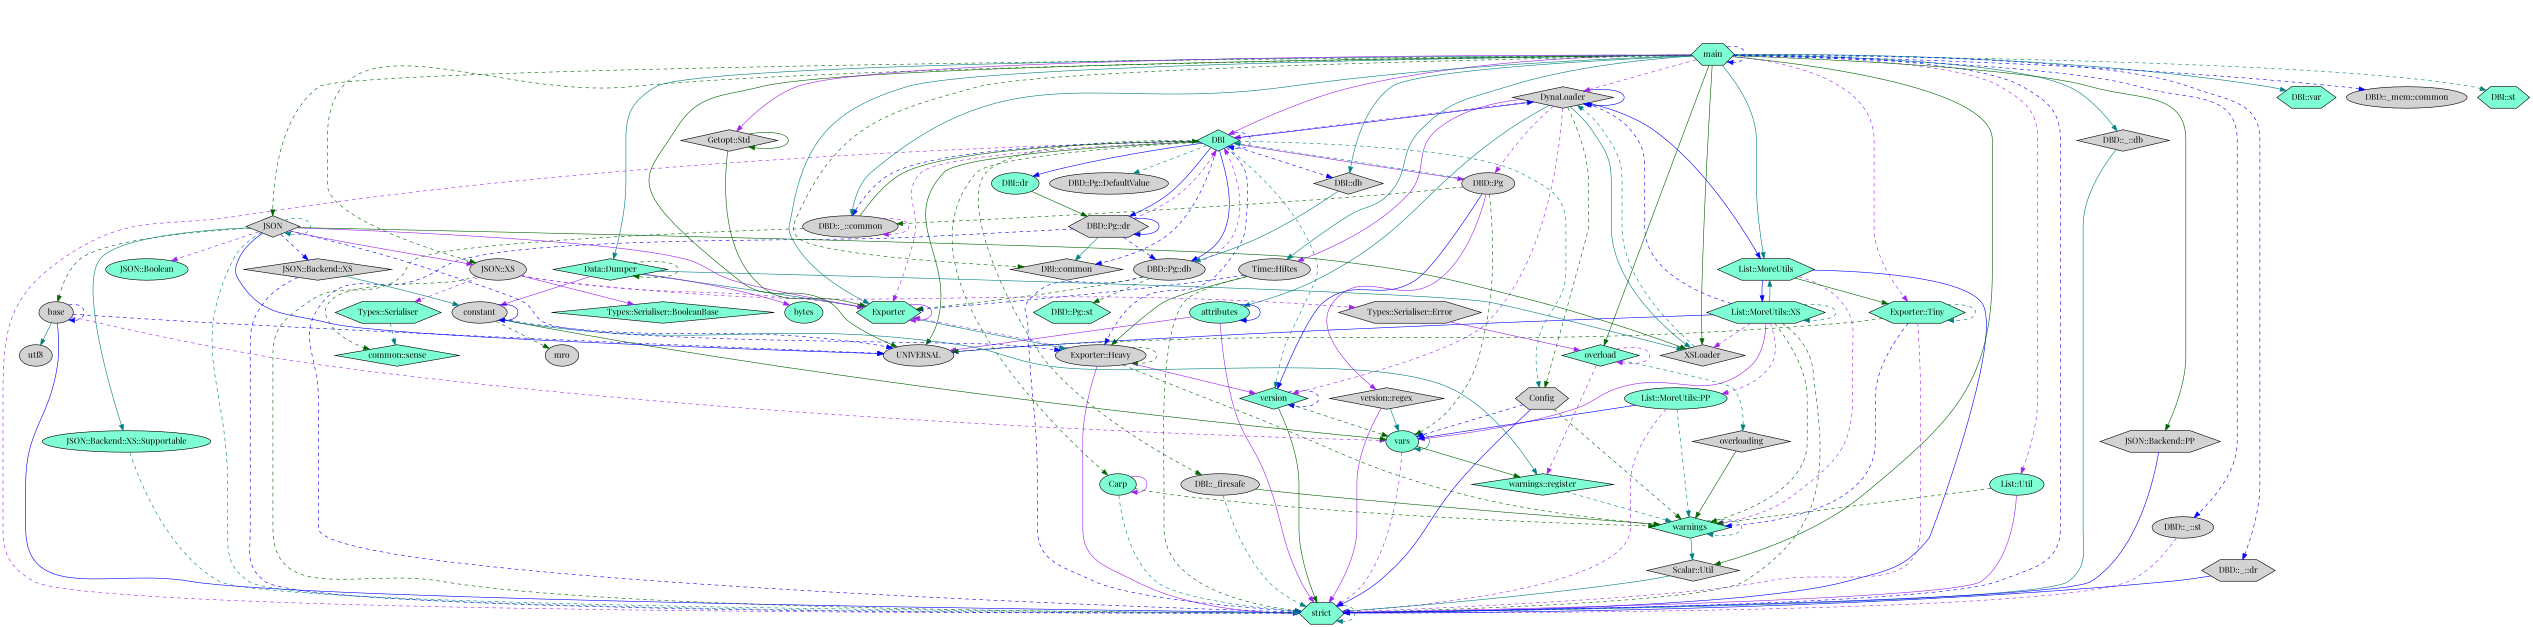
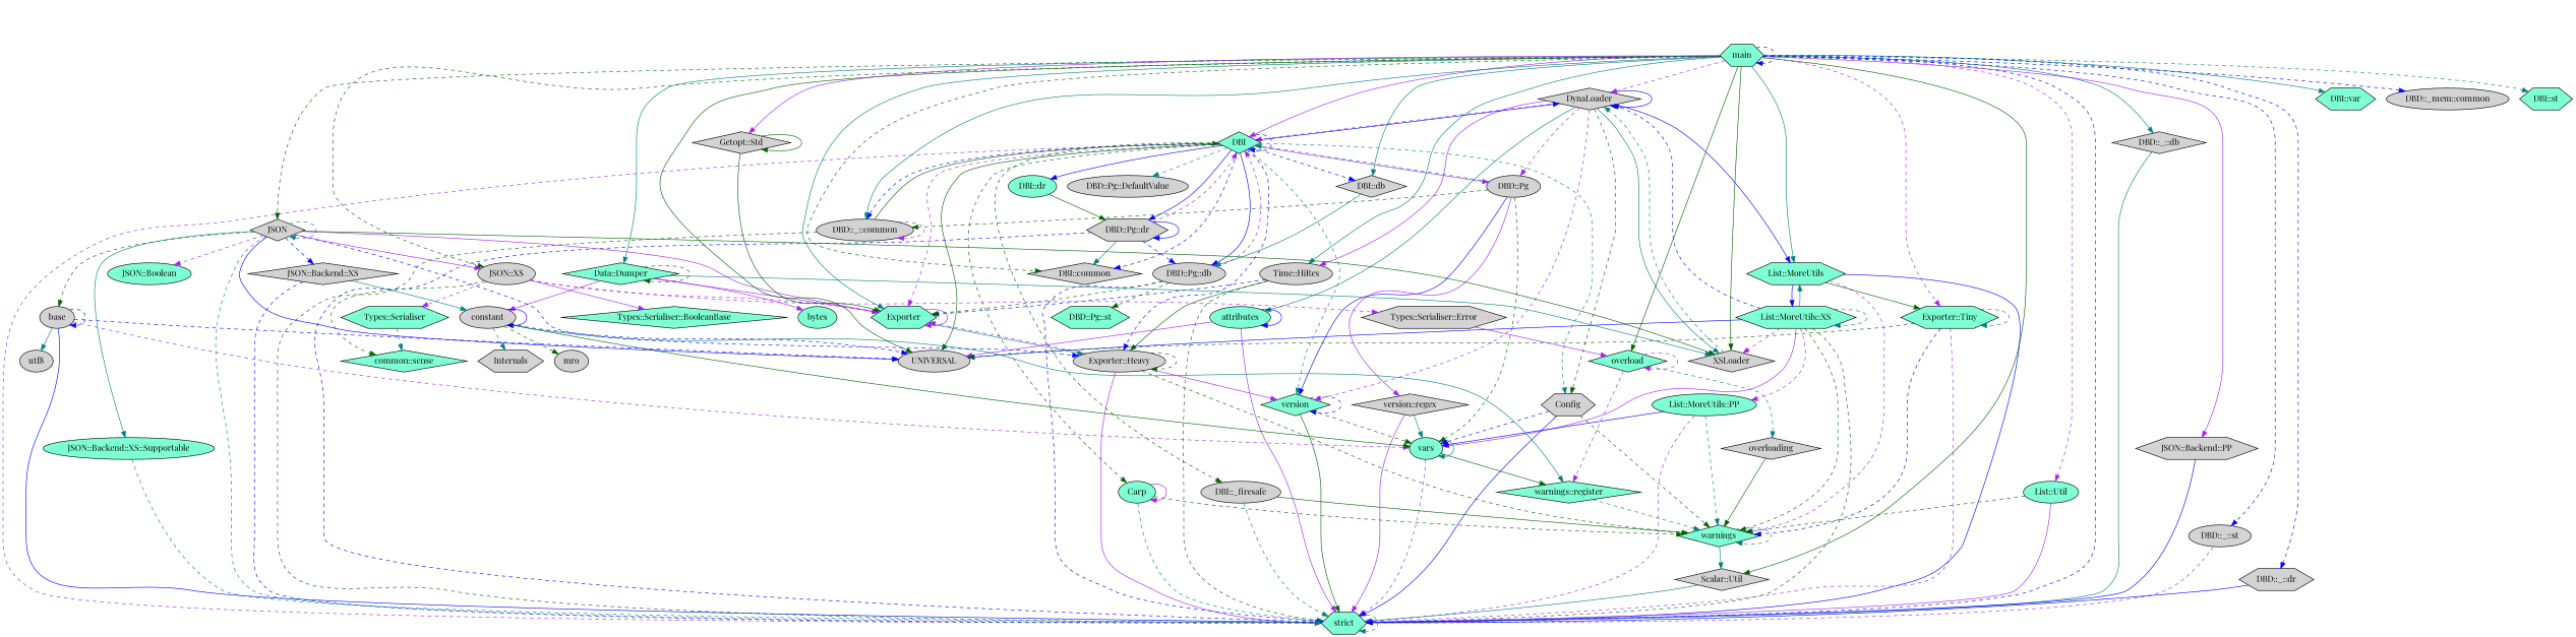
  digraph {
    fontname="Playfair Display"
    node [fillcolor=lightgrey fontname="Playfair Display" shape=ellipse style=filled]
    edge [color=purple fontname="Playfair Display" style=dashed]
    "strict" [fillcolor=aquamarine shape=hexagon]
    "Time::HiRes"
    Exporter [fillcolor=aquamarine shape=hexagon]
    "Exporter::Heavy"
    warnings [fillcolor=aquamarine shape=diamond]
    version [fillcolor=aquamarine shape=diamond]
    base
    utf8
    vars [fillcolor=aquamarine]
    UNIVERSAL
    "warnings::register" [fillcolor=aquamarine shape=diamond]
    "List::MoreUtils::XS" [fillcolor=aquamarine shape=hexagon]
    DynaLoader [shape=diamond]
    "List::MoreUtils::PP" [fillcolor=aquamarine]
    XSLoader [shape=diamond]
    "List::MoreUtils" [fillcolor=aquamarine shape=hexagon]
    DBI [fillcolor=aquamarine shape=diamond]
    "DBD::Pg"
    Config [shape=hexagon]
    attributes [fillcolor=aquamarine]
    "Scalar::Util" [shape=diamond]
    "Exporter::Tiny" [fillcolor=aquamarine shape=hexagon]
    "DBI::db" [shape=diamond]
    "DBD::Pg::db"
    Carp [fillcolor=aquamarine]
    "DBI::_firesafe"
    "DBI::dr" [fillcolor=aquamarine]
    "DBD::Pg::dr" [shape=hexagon]
    "DBD::_::common"
    "DBI::common" [shape=diamond]
    "DBD::Pg::DefaultValue"
    "version::regex" [shape=diamond]
    "Data::Dumper" [fillcolor=aquamarine shape=diamond]
    constant
    bytes [fillcolor=aquamarine]
+   Internals [shape=hexagon]
    mro
    "JSON::XS"
    "Types::Serialiser::BooleanBase" [fillcolor=aquamarine shape=diamond]
    "Types::Serialiser" [fillcolor=aquamarine shape=hexagon]
    "common::sense" [fillcolor=aquamarine shape=diamond]
    "Types::Serialiser::Error" [shape=hexagon]
    overload [fillcolor=aquamarine shape=diamond]
    overloading [shape=diamond]
    "DBD::Pg::st" [fillcolor=aquamarine shape=hexagon]
    JSON [shape=diamond]
    "JSON::Backend::XS" [shape=diamond]
    "JSON::Boolean" [fillcolor=aquamarine]
    "JSON::Backend::XS::Supportable" [fillcolor=aquamarine]
    main [fillcolor=aquamarine shape=hexagon]
    "List::Util" [fillcolor=aquamarine]
    "DBD::_::db" [shape=diamond]
    "JSON::Backend::PP" [shape=hexagon]
    "DBI::var" [fillcolor=aquamarine shape=hexagon]
    "DBD::_mem::common"
    "DBD::_::st"
    "DBI::st" [fillcolor=aquamarine shape=hexagon]
    "DBD::_::dr" [shape=hexagon]
    "Getopt::Std" [shape=diamond]
    "strict" -> "strict" [color=teal]
    "Time::HiRes" -> "strict" [color=darkgreen]
    "Time::HiRes" -> Exporter [color=blue]
    "Time::HiRes" -> "Exporter::Heavy" [color=darkgreen style=solid]
    Exporter -> Exporter [style=solid]
    Exporter -> "Exporter::Heavy" [color=teal style=solid]
    "Exporter::Heavy" -> "strict" [style=solid]
    "Exporter::Heavy" -> Exporter
    "Exporter::Heavy" -> "Exporter::Heavy" [color=darkgreen]
    "Exporter::Heavy" -> warnings [color=darkgreen]
    "Exporter::Heavy" -> version [style=solid]
    warnings -> warnings [color=teal]
    warnings -> "Scalar::Util" [color=teal style=solid]
    version -> "strict" [color=darkgreen style=solid]
    version -> version [color=blue]
    version -> vars [color=darkgreen]
    base -> "strict" [color=blue style=solid]
    base -> base [color=blue]
    base -> utf8 [color=teal style=solid]
    base -> vars
    base -> UNIVERSAL [color=blue]
    vars -> "strict"
    vars -> vars [color=teal style=solid]
    vars -> "warnings::register" [color=darkgreen style=solid]
    "warnings::register" -> warnings [color=teal]
    "List::MoreUtils::XS" -> "strict" [color=darkgreen]
    "List::MoreUtils::XS" -> warnings [color=darkgreen]
    "List::MoreUtils::XS" -> vars [style=solid]
    "List::MoreUtils::XS" -> UNIVERSAL [color=blue style=solid]
    "List::MoreUtils::XS" -> "List::MoreUtils::XS" [color=teal]
    "List::MoreUtils::XS" -> DynaLoader [color=blue]
    "List::MoreUtils::XS" -> "List::MoreUtils::PP"
    "List::MoreUtils::XS" -> XSLoader
    "List::MoreUtils::XS" -> "List::MoreUtils" [color=teal style=solid]
    DynaLoader -> "Time::HiRes" [style=solid]
    DynaLoader -> version
    DynaLoader -> DynaLoader [color=blue style=solid]
    DynaLoader -> XSLoader [color=teal style=solid]
    DynaLoader -> "List::MoreUtils" [color=blue style=solid]
    DynaLoader -> DBI
    DynaLoader -> "DBD::Pg"
    DynaLoader -> Config [color=darkgreen]
    DynaLoader -> attributes [color=teal style=solid]
    "List::MoreUtils::PP" -> "strict"
    "List::MoreUtils::PP" -> warnings [color=teal]
    "List::MoreUtils::PP" -> vars [color=blue style=solid]
    XSLoader -> DynaLoader [color=teal]
    "List::MoreUtils" -> "strict" [color=blue style=solid]
    "List::MoreUtils" -> warnings
    "List::MoreUtils" -> "List::MoreUtils::XS" [color=blue style=solid]
    "List::MoreUtils" -> "Exporter::Tiny" [color=darkgreen style=solid]
    DBI -> "strict"
    DBI -> Exporter
    DBI -> "Exporter::Heavy" [color=blue]
    DBI -> version [color=teal]
    DBI -> UNIVERSAL [color=darkgreen style=solid]
    DBI -> DynaLoader [color=blue style=solid]
    DBI -> DBI [color=blue]
    DBI -> "DBD::Pg" [style=solid]
    DBI -> Config [color=teal]
    DBI -> "DBI::db" [color=blue]
    DBI -> "DBD::Pg::db" [color=blue style=solid]
    DBI -> Carp [color=darkgreen]
    DBI -> "DBI::_firesafe" [color=darkgreen]
    DBI -> "DBI::dr" [color=blue style=solid]
    DBI -> "DBD::Pg::dr" [color=blue style=solid]
    DBI -> "DBD::_::common" [color=blue]
    DBI -> "DBI::common" [color=blue]
    DBI -> "DBD::Pg::DefaultValue" [color=teal]
    "DBD::Pg" -> version [color=blue style=solid]
    "DBD::Pg" -> vars [color=darkgreen]
    "DBD::Pg" -> DBI [color=teal]
    "DBD::Pg" -> "DBD::_::common" [color=darkgreen]
    "DBD::Pg" -> "version::regex" [style=solid]
    Config -> "strict" [color=blue style=solid]
    Config -> warnings [color=darkgreen]
    Config -> vars [color=blue]
    attributes -> "strict" [style=solid]
    attributes -> UNIVERSAL [style=solid]
    attributes -> attributes [color=blue style=solid]
    "Scalar::Util" -> "strict" [color=teal style=solid]
    "Exporter::Tiny" -> "strict"
    "Exporter::Tiny" -> warnings [color=blue]
    "Exporter::Tiny" -> UNIVERSAL [color=darkgreen]
    "Exporter::Tiny" -> "Exporter::Tiny" [color=teal]
    "DBI::db" -> "DBD::Pg::db" [color=teal style=solid]
    "DBD::Pg::db" -> "strict" [color=blue]
    "DBD::Pg::db" -> Exporter [color=darkgreen]
    "DBD::Pg::db" -> DBI
    "DBD::Pg::db" -> "DBD::Pg::st" [color=darkgreen]
    Carp -> "strict" [color=teal]
    Carp -> warnings [color=darkgreen]
    Carp -> Carp [style=solid]
    "DBI::_firesafe" -> "strict" [color=teal]
    "DBI::_firesafe" -> warnings [color=darkgreen style=solid]
    "DBI::dr" -> "DBD::Pg::dr" [color=darkgreen style=solid]
    "DBD::Pg::dr" -> "strict" [color=blue]
    "DBD::Pg::dr" -> DBI
    "DBD::Pg::dr" -> "DBD::Pg::db" [color=blue]
    "DBD::Pg::dr" -> "DBD::Pg::dr" [color=blue style=solid]
    "DBD::Pg::dr" -> "DBI::common" [color=teal style=solid]
    "DBD::_::common" -> "strict" [color=darkgreen]
    "DBD::_::common" -> DBI [color=darkgreen style=solid]
    "DBD::_::common" -> "DBD::_::common"
    "version::regex" -> "strict" [style=solid]
    "version::regex" -> vars [color=teal style=solid]
-   "Data::Dumper" -> Exporter [color=teal style=solid]
+   "Data::Dumper" -> Exporter [style=solid]
    "Data::Dumper" -> XSLoader [color=teal style=solid]
    "Data::Dumper" -> "Data::Dumper" [color=darkgreen]
    "Data::Dumper" -> constant [style=solid]
    "Data::Dumper" -> bytes [style=solid]
    constant -> vars [color=darkgreen style=solid]
    constant -> UNIVERSAL [color=blue]
    constant -> "warnings::register" [color=teal style=solid]
    constant -> constant [color=blue style=solid]
+   constant -> Internals [color=teal]
    constant -> mro [color=darkgreen]
    "JSON::XS" -> Exporter
    "JSON::XS" -> "Types::Serialiser::BooleanBase" [style=solid]
    "JSON::XS" -> "Types::Serialiser"
    "JSON::XS" -> "common::sense" [color=darkgreen]
    "JSON::XS" -> "Types::Serialiser::Error"
    "Types::Serialiser" -> "common::sense" [color=teal]
    "Types::Serialiser::Error" -> overload [style=solid]
    overload -> "warnings::register"
    overload -> overload
    overload -> overloading [color=teal]
    overloading -> warnings [color=darkgreen style=solid]
    JSON -> "strict" [color=teal]
    JSON -> Exporter [style=solid]
    JSON -> "Exporter::Heavy" [color=blue]
    JSON -> base [color=darkgreen]
    JSON -> UNIVERSAL [color=blue style=solid]
    JSON -> XSLoader [color=darkgreen style=solid]
    JSON -> "JSON::XS" [style=solid]
    JSON -> JSON [color=teal]
    JSON -> "JSON::Backend::XS" [color=blue]
    JSON -> "JSON::Boolean"
    JSON -> "JSON::Backend::XS::Supportable" [color=teal style=solid]
    "JSON::Backend::XS" -> "strict" [color=blue]
    "JSON::Backend::XS" -> constant [color=teal style=solid]
    "JSON::Backend::XS::Supportable" -> "strict" [color=teal]
    main -> "strict" [color=blue]
    main -> "Time::HiRes" [color=teal style=solid]
    main -> Exporter [color=teal style=solid]
    main -> UNIVERSAL [color=darkgreen style=solid]
    main -> DynaLoader
    main -> XSLoader [color=darkgreen style=solid]
    main -> "List::MoreUtils" [color=teal style=solid]
    main -> DBI [style=solid]
    main -> "Scalar::Util" [color=darkgreen style=solid]
    main -> "Exporter::Tiny"
    main -> "DBI::db" [color=teal style=solid]
    main -> "DBD::_::common" [color=teal style=solid]
    main -> "DBI::common" [color=darkgreen]
    main -> "Data::Dumper" [color=teal style=solid]
    main -> "JSON::XS" [color=darkgreen]
    main -> overload [color=darkgreen style=solid]
    main -> JSON [color=darkgreen]
    main -> main [color=blue]
    main -> "List::Util"
    main -> "DBD::_::db" [color=teal style=solid]
-   main -> "JSON::Backend::PP" [color=darkgreen style=solid]
+   main -> "JSON::Backend::PP" [style=solid]
    main -> "DBI::var" [color=teal style=solid]
    main -> "DBD::_mem::common" [color=blue]
    main -> "DBD::_::st" [color=blue]
    main -> "DBI::st" [color=teal]
    main -> "DBD::_::dr" [color=blue]
    main -> "Getopt::Std" [style=solid]
    "List::Util" -> "strict" [style=solid]
    "List::Util" -> warnings [color=darkgreen]
    "DBD::_::db" -> "strict" [color=teal style=solid]
    "JSON::Backend::PP" -> "strict" [color=blue style=solid]
    "DBD::_::st" -> "strict"
    "DBD::_::dr" -> "strict" [color=blue style=solid]
    "Getopt::Std" -> Exporter [color=darkgreen style=solid]
    "Getopt::Std" -> "Getopt::Std" [color=darkgreen style=solid]
  }
